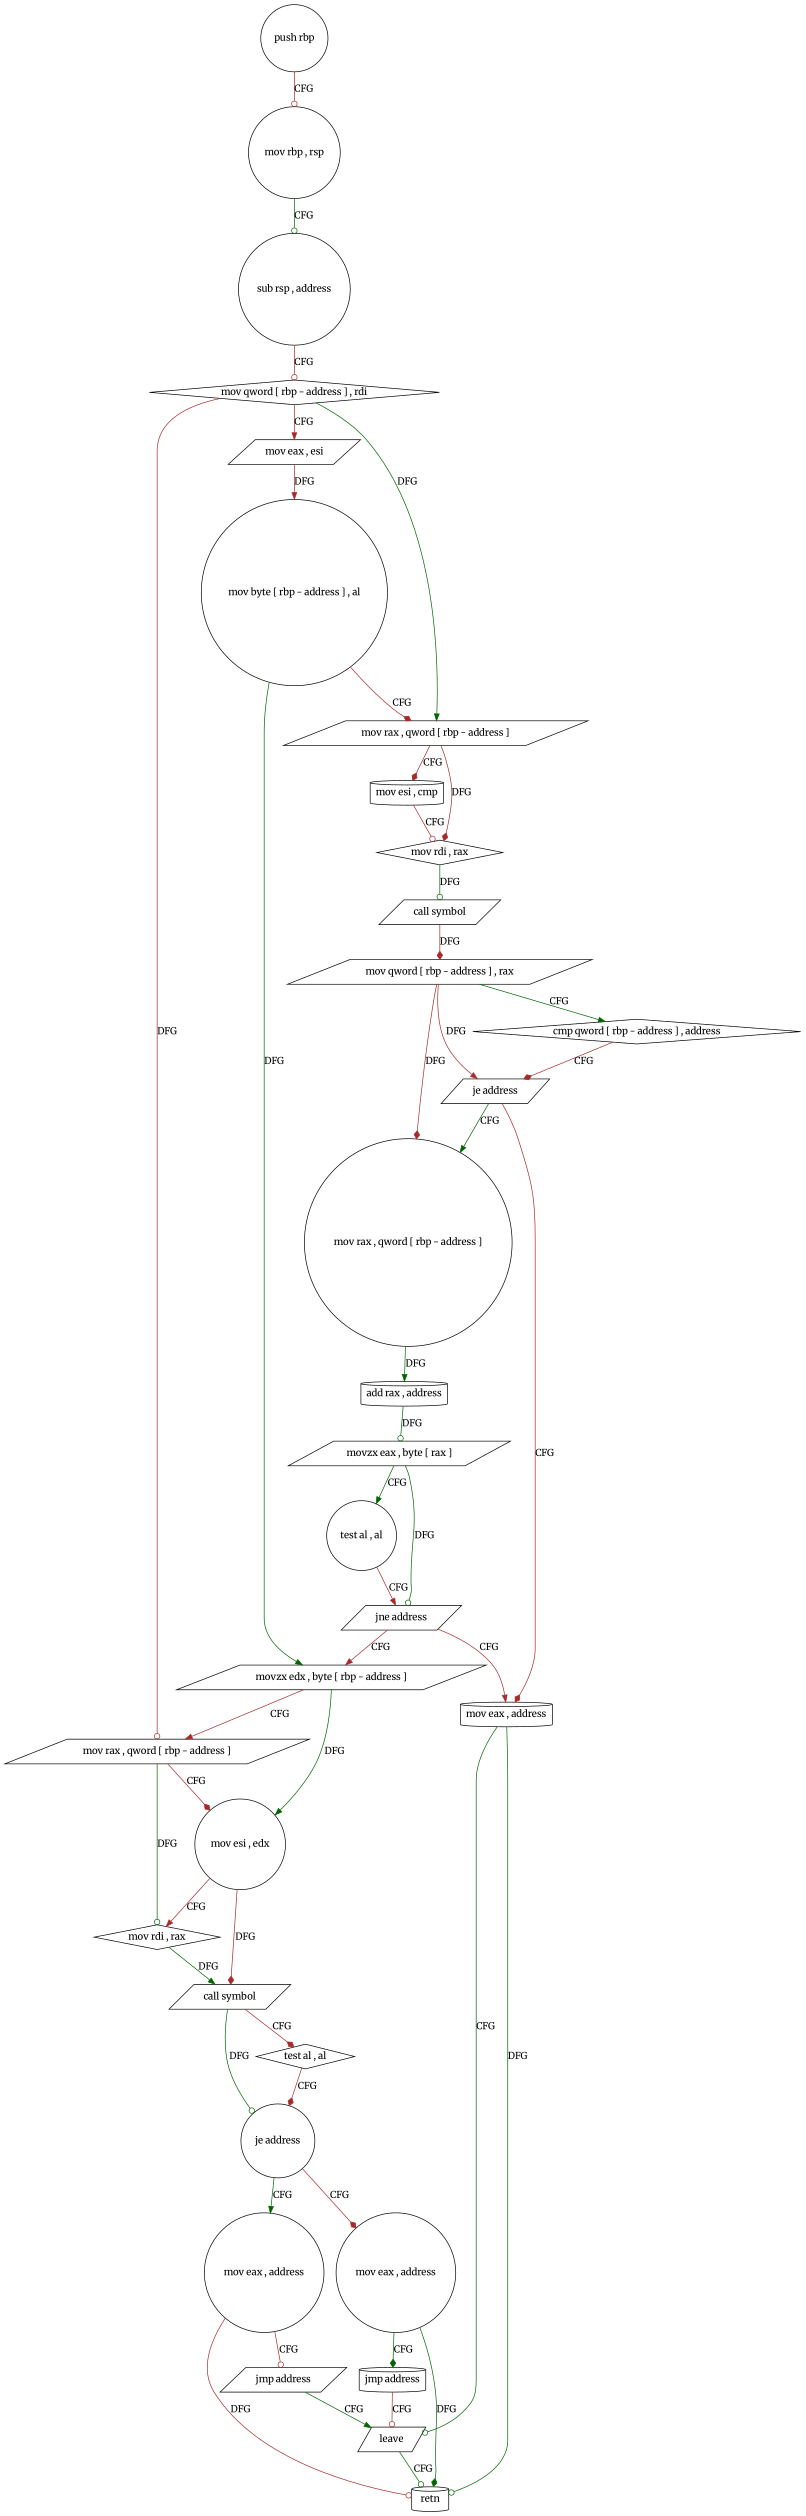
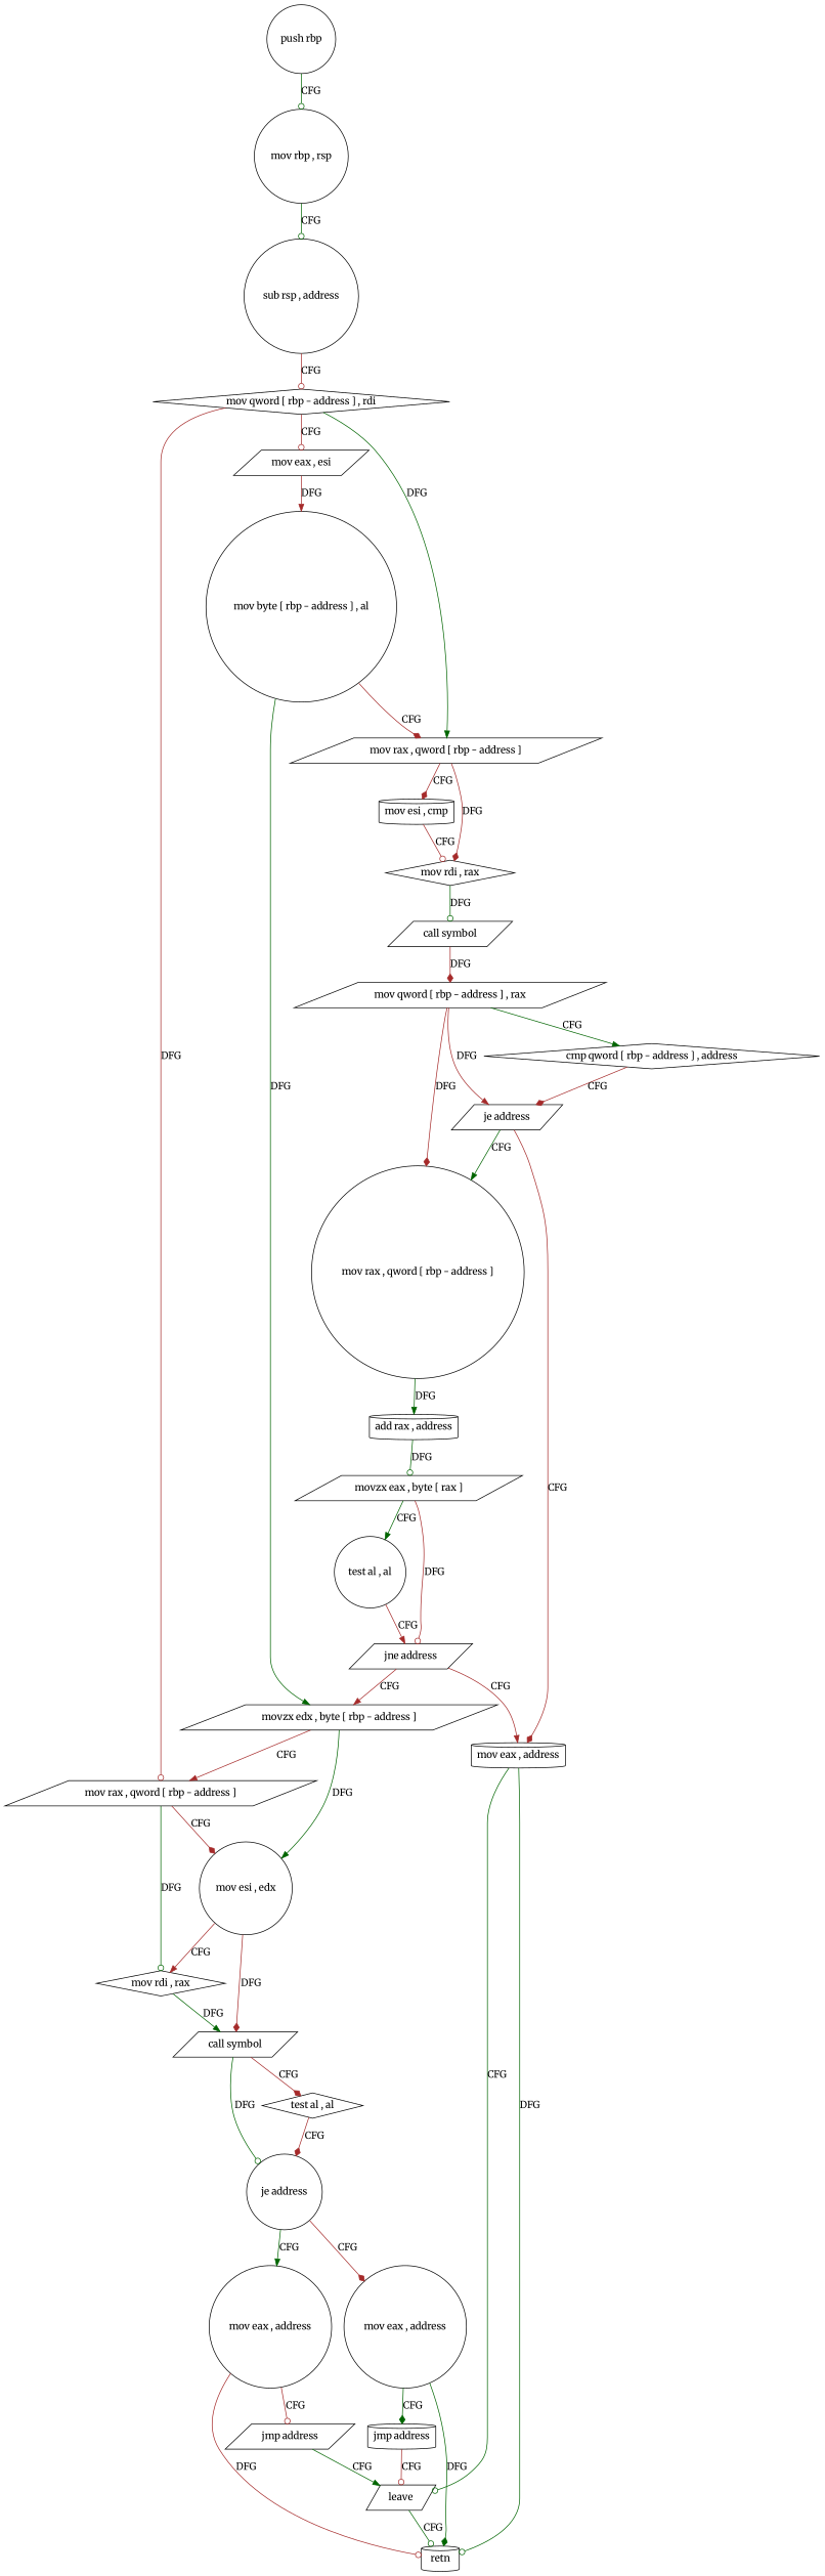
  digraph {
    fontname=Merriweather
    node [fontname=Merriweather shape=parallelogram]
    edge [arrowhead=normal color=brown fontname=Merriweather]
    n1 [label="push rbp" shape=circle]
    n2 [label="mov rbp , rsp" shape=circle]
    n3 [label="sub rsp , address" shape=circle]
    n4 [label="mov qword [ rbp - address ] , rdi" shape=diamond]
    n5 [label="mov eax , esi"]
    n6 [label="mov rax , qword [ rbp - address ]"]
    n7 [label="mov rax , qword [ rbp - address ]"]
    n8 [label="mov byte [ rbp - address ] , al" shape=circle]
    n9 [label="mov esi , cmp" shape=cylinder]
    n10 [label="mov rdi , rax" shape=diamond]
    n11 [label="mov esi , edx" shape=circle]
    n12 [label="mov rdi , rax" shape=diamond]
    n13 [label="movzx edx , byte [ rbp - address ]"]
    n14 [label="call symbol"]
    n15 [label="mov qword [ rbp - address ] , rax"]
    n16 [label="cmp qword [ rbp - address ] , address" shape=diamond]
    n17 [label="je address"]
    n18 [label="mov rax , qword [ rbp - address ]" shape=circle]
    n19 [label="mov eax , address" shape=cylinder]
    n20 [label="add rax , address" shape=cylinder]
    n21 [label=leave]
    n22 [label=retn shape=cylinder]
    n23 [label="movzx eax , byte [ rax ]"]
    n24 [label="test al , al" shape=circle]
    n25 [label="jne address"]
    n26 [label="call symbol"]
    n27 [label="test al , al" shape=diamond]
    n28 [label="je address" shape=circle]
    n29 [label="mov eax , address" shape=circle]
    n30 [label="mov eax , address" shape=circle]
    n31 [label="jmp address"]
    n32 [label="jmp address" shape=cylinder]
-   n1 -> n2 [arrowhead=odot label=CFG]
+   n1 -> n2 [arrowhead=odot color=darkgreen label=CFG]
    n2 -> n3 [arrowhead=odot color=darkgreen label=CFG]
    n3 -> n4 [arrowhead=odot label=CFG]
-   n4 -> n5 [label=CFG]
+   n4 -> n5 [arrowhead=odot label=CFG]
    n4 -> n6 [color=darkgreen label=DFG]
    n4 -> n7 [arrowhead=odot label=DFG]
    n5 -> n8 [label=DFG]
    n6 -> n9 [arrowhead=diamond label=CFG]
    n6 -> n10 [arrowhead=diamond label=DFG]
    n7 -> n11 [arrowhead=diamond label=CFG]
    n7 -> n12 [arrowhead=odot color=darkgreen label=DFG]
    n8 -> n6 [arrowhead=diamond label=CFG]
    n8 -> n13 [color=darkgreen label=DFG]
    n9 -> n10 [arrowhead=odot label=CFG]
    n10 -> n14 [arrowhead=odot color=darkgreen label=DFG]
    n11 -> n12 [label=CFG]
    n11 -> n26 [arrowhead=diamond label=DFG]
    n12 -> n26 [color=darkgreen label=DFG]
    n13 -> n7 [label=CFG]
    n13 -> n11 [color=darkgreen label=DFG]
    n14 -> n15 [arrowhead=diamond label=DFG]
    n15 -> n16 [color=darkgreen label=CFG]
    n15 -> n17 [label=DFG]
    n15 -> n18 [arrowhead=diamond label=DFG]
    n16 -> n17 [arrowhead=diamond label=CFG]
    n17 -> n18 [color=darkgreen label=CFG]
    n17 -> n19 [arrowhead=diamond label=CFG]
    n18 -> n20 [color=darkgreen label=DFG]
    n19 -> n21 [arrowhead=odot color=darkgreen label=CFG]
    n19 -> n22 [arrowhead=odot color=darkgreen label=DFG]
    n20 -> n23 [arrowhead=odot color=darkgreen label=DFG]
    n21 -> n22 [arrowhead=odot color=darkgreen label=CFG]
    n23 -> n24 [color=darkgreen label=CFG]
-   n23 -> n25 [arrowhead=odot color=darkgreen label=DFG]
+   n23 -> n25 [arrowhead=odot label=DFG]
    n24 -> n25 [label=CFG]
    n25 -> n13 [label=CFG]
    n25 -> n19 [label=CFG]
    n26 -> n27 [arrowhead=diamond label=CFG]
    n26 -> n28 [arrowhead=odot color=darkgreen label=DFG]
    n27 -> n28 [arrowhead=diamond label=CFG]
    n28 -> n29 [color=darkgreen label=CFG]
    n28 -> n30 [arrowhead=diamond label=CFG]
    n29 -> n22 [arrowhead=odot label=DFG]
    n29 -> n31 [arrowhead=odot label=CFG]
    n30 -> n22 [arrowhead=diamond color=darkgreen label=DFG]
    n30 -> n32 [arrowhead=diamond color=darkgreen label=CFG]
    n31 -> n21 [color=darkgreen label=CFG]
    n32 -> n21 [arrowhead=odot label=CFG]
  }
